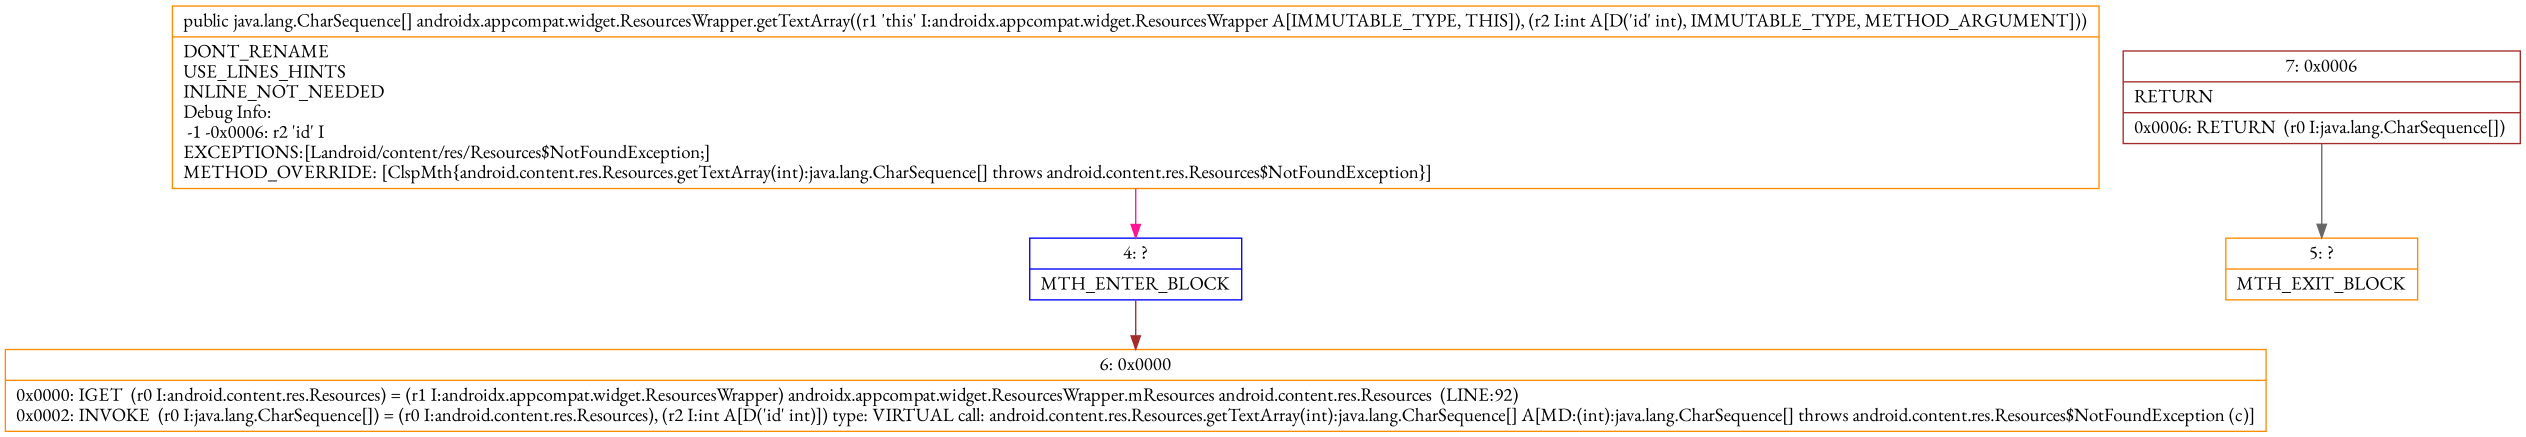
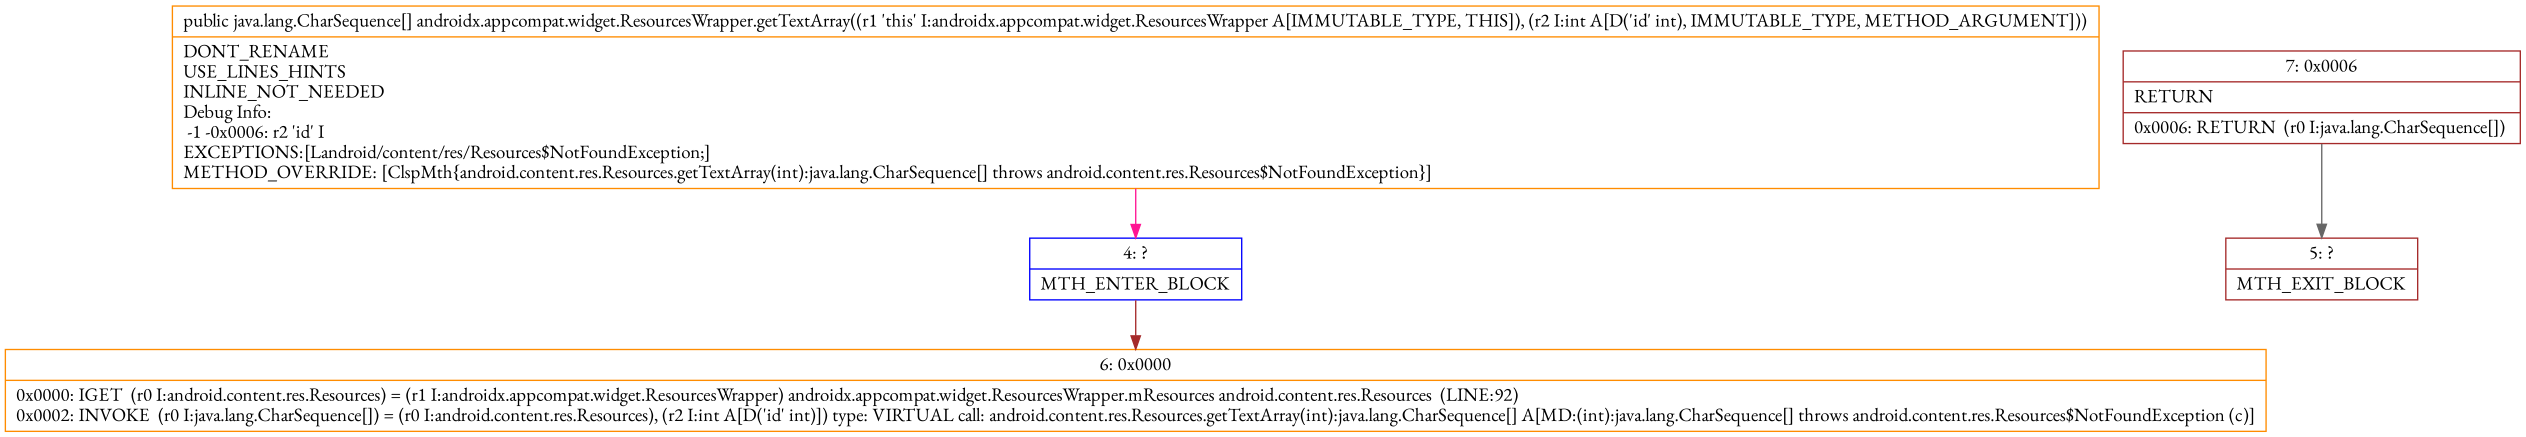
  digraph {
    fontname="EB Garamond"
    node [color=darkorange fontname="EB Garamond" shape=record]
    edge [fontname="EB Garamond"]
    n1 [color=blue label="{4\:\ ?|MTH_ENTER_BLOCK\l}"]
    n2 [label="{6\:\ 0x0000|0x0000: IGET  (r0 I:android.content.res.Resources) = (r1 I:androidx.appcompat.widget.ResourcesWrapper) androidx.appcompat.widget.ResourcesWrapper.mResources android.content.res.Resources  (LINE:92)\l0x0002: INVOKE  (r0 I:java.lang.CharSequence[]) = (r0 I:android.content.res.Resources), (r2 I:int A[D('id' int)]) type: VIRTUAL call: android.content.res.Resources.getTextArray(int):java.lang.CharSequence[] A[MD:(int):java.lang.CharSequence[] throws android.content.res.Resources$NotFoundException (c)]\l}"]
    n3 [color=brown label="{7\:\ 0x0006|RETURN\l|0x0006: RETURN  (r0 I:java.lang.CharSequence[]) \l}"]
-   n4 [label="{5\:\ ?|MTH_EXIT_BLOCK\l}"]
+   n4 [color=brown label="{5\:\ ?|MTH_EXIT_BLOCK\l}"]
    n5 [label="{public java.lang.CharSequence[] androidx.appcompat.widget.ResourcesWrapper.getTextArray((r1 'this' I:androidx.appcompat.widget.ResourcesWrapper A[IMMUTABLE_TYPE, THIS]), (r2 I:int A[D('id' int), IMMUTABLE_TYPE, METHOD_ARGUMENT]))  | DONT_RENAME\lUSE_LINES_HINTS\lINLINE_NOT_NEEDED\lDebug Info:\l  \-1 \-0x0006: r2 'id' I\lEXCEPTIONS:[Landroid\/content\/res\/Resources$NotFoundException;]\lMETHOD_OVERRIDE: [ClspMth\{android.content.res.Resources.getTextArray(int):java.lang.CharSequence[] throws android.content.res.Resources$NotFoundException\}]\l}"]
    n1 -> n2 [color=brown]
    n3 -> n4 [color=gray40]
    n5 -> n1 [color=deeppink]
  }
